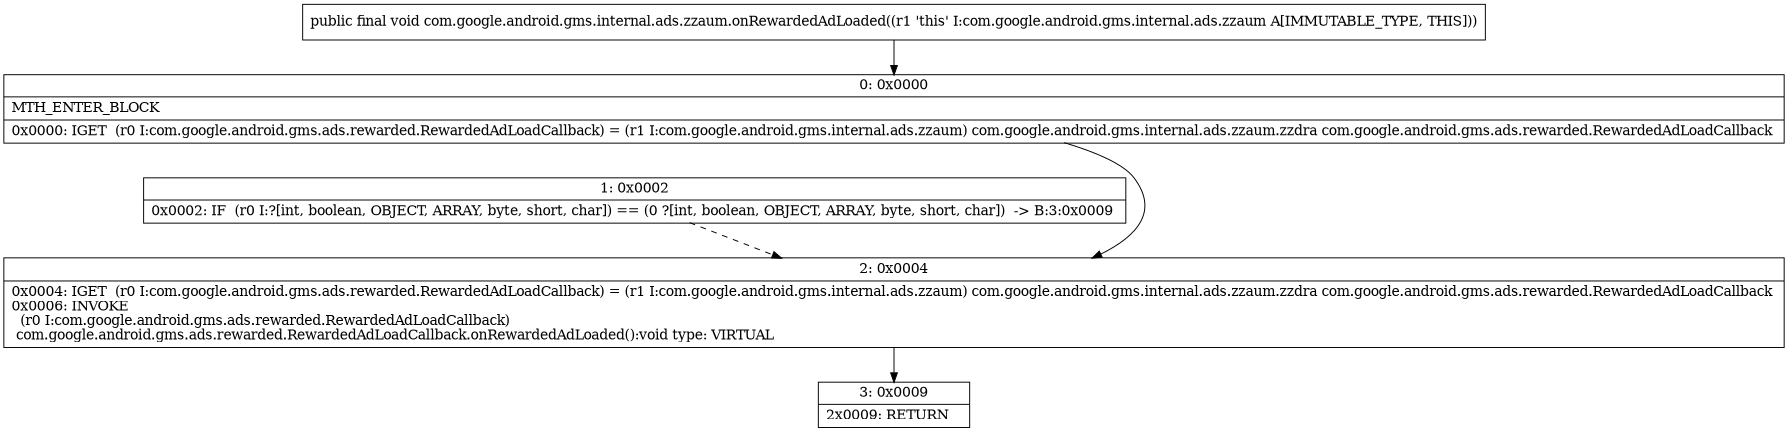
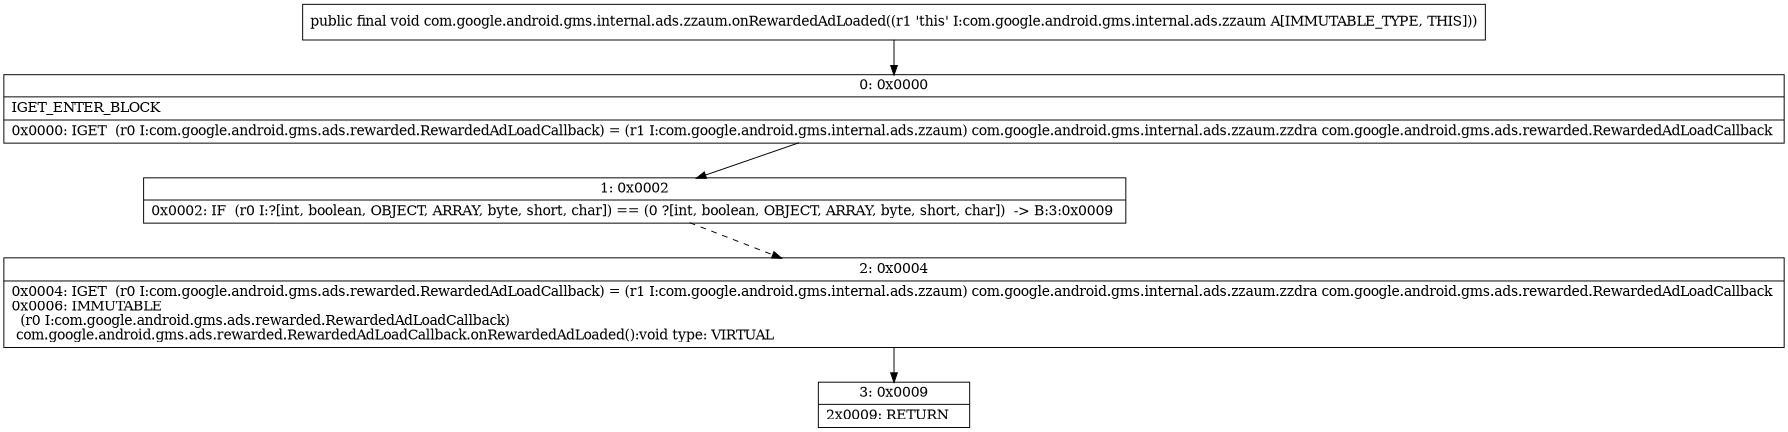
  digraph {
    node [shape=record]
-   n1 [label="{0\:\ 0x0000|MTH_ENTER_BLOCK\l|0x0000: IGET  (r0 I:com.google.android.gms.ads.rewarded.RewardedAdLoadCallback) = (r1 I:com.google.android.gms.internal.ads.zzaum) com.google.android.gms.internal.ads.zzaum.zzdra com.google.android.gms.ads.rewarded.RewardedAdLoadCallback \l}"]
+   n1 [label="{0\:\ 0x0000|IGET_ENTER_BLOCK\l|0x0000: IGET  (r0 I:com.google.android.gms.ads.rewarded.RewardedAdLoadCallback) = (r1 I:com.google.android.gms.internal.ads.zzaum) com.google.android.gms.internal.ads.zzaum.zzdra com.google.android.gms.ads.rewarded.RewardedAdLoadCallback \l}"]
    n2 [label="{1\:\ 0x0002|0x0002: IF  (r0 I:?[int, boolean, OBJECT, ARRAY, byte, short, char]) == (0 ?[int, boolean, OBJECT, ARRAY, byte, short, char])  \-\> B:3:0x0009 \l}"]
-   n3 [label="{2\:\ 0x0004|0x0004: IGET  (r0 I:com.google.android.gms.ads.rewarded.RewardedAdLoadCallback) = (r1 I:com.google.android.gms.internal.ads.zzaum) com.google.android.gms.internal.ads.zzaum.zzdra com.google.android.gms.ads.rewarded.RewardedAdLoadCallback \l0x0006: INVOKE  \l  (r0 I:com.google.android.gms.ads.rewarded.RewardedAdLoadCallback)\l com.google.android.gms.ads.rewarded.RewardedAdLoadCallback.onRewardedAdLoaded():void type: VIRTUAL \l}"]
+   n3 [label="{2\:\ 0x0004|0x0004: IGET  (r0 I:com.google.android.gms.ads.rewarded.RewardedAdLoadCallback) = (r1 I:com.google.android.gms.internal.ads.zzaum) com.google.android.gms.internal.ads.zzaum.zzdra com.google.android.gms.ads.rewarded.RewardedAdLoadCallback \l0x0006: IMMUTABLE  \l  (r0 I:com.google.android.gms.ads.rewarded.RewardedAdLoadCallback)\l com.google.android.gms.ads.rewarded.RewardedAdLoadCallback.onRewardedAdLoaded():void type: VIRTUAL \l}"]
    n4 [label="{3\:\ 0x0009|2x0009: RETURN   \l}"]
    n5 [label="{public final void com.google.android.gms.internal.ads.zzaum.onRewardedAdLoaded((r1 'this' I:com.google.android.gms.internal.ads.zzaum A[IMMUTABLE_TYPE, THIS])) }"]
-   n1 -> n3
+   n1 -> n2
    n2 -> n3 [style=dashed]
    n3 -> n4
    n5 -> n1
  }
